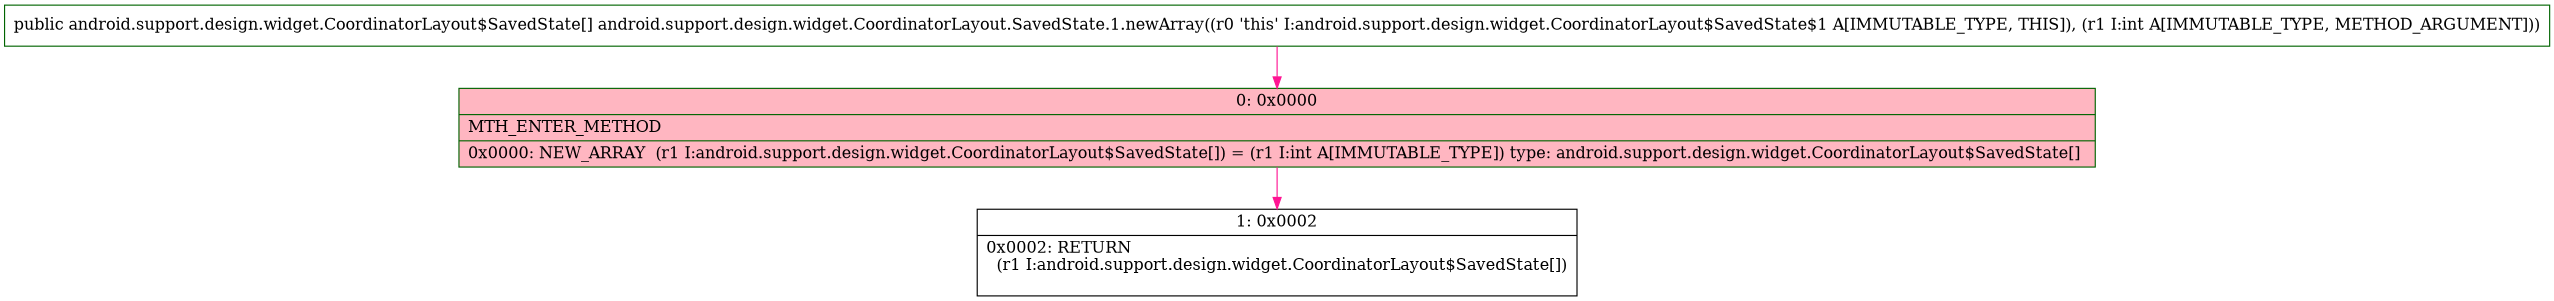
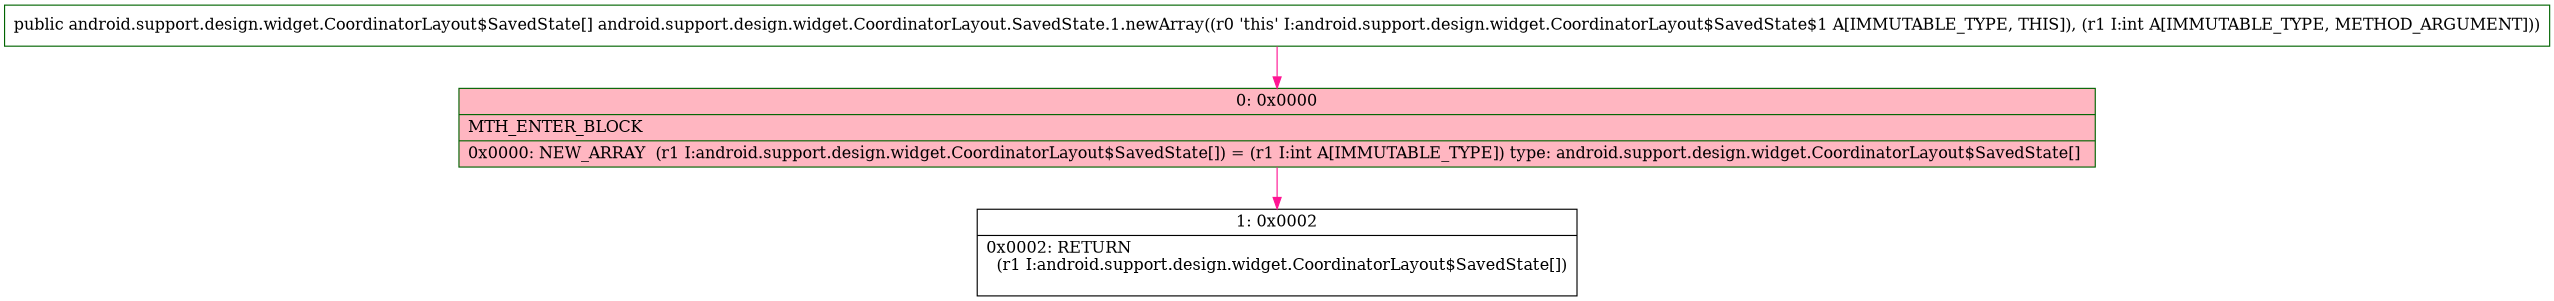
  digraph {
    node [shape=record style=filled fillcolor=white color=darkgreen]
    edge [color=deeppink style=solid]
-   n1 [label="{0\:\ 0x0000|MTH_ENTER_METHOD\l|0x0000: NEW_ARRAY  (r1 I:android.support.design.widget.CoordinatorLayout$SavedState[]) = (r1 I:int A[IMMUTABLE_TYPE]) type: android.support.design.widget.CoordinatorLayout$SavedState[] \l}" fillcolor=lightpink]
+   n1 [label="{0\:\ 0x0000|MTH_ENTER_BLOCK\l|0x0000: NEW_ARRAY  (r1 I:android.support.design.widget.CoordinatorLayout$SavedState[]) = (r1 I:int A[IMMUTABLE_TYPE]) type: android.support.design.widget.CoordinatorLayout$SavedState[] \l}" fillcolor=lightpink]
    n2 [label="{1\:\ 0x0002|0x0002: RETURN  \l  (r1 I:android.support.design.widget.CoordinatorLayout$SavedState[])\l \l}" color=black]
    n3 [label="{public android.support.design.widget.CoordinatorLayout$SavedState[] android.support.design.widget.CoordinatorLayout.SavedState.1.newArray((r0 'this' I:android.support.design.widget.CoordinatorLayout$SavedState$1 A[IMMUTABLE_TYPE, THIS]), (r1 I:int A[IMMUTABLE_TYPE, METHOD_ARGUMENT])) }"]
    n1 -> n2
    n3 -> n1
  }
